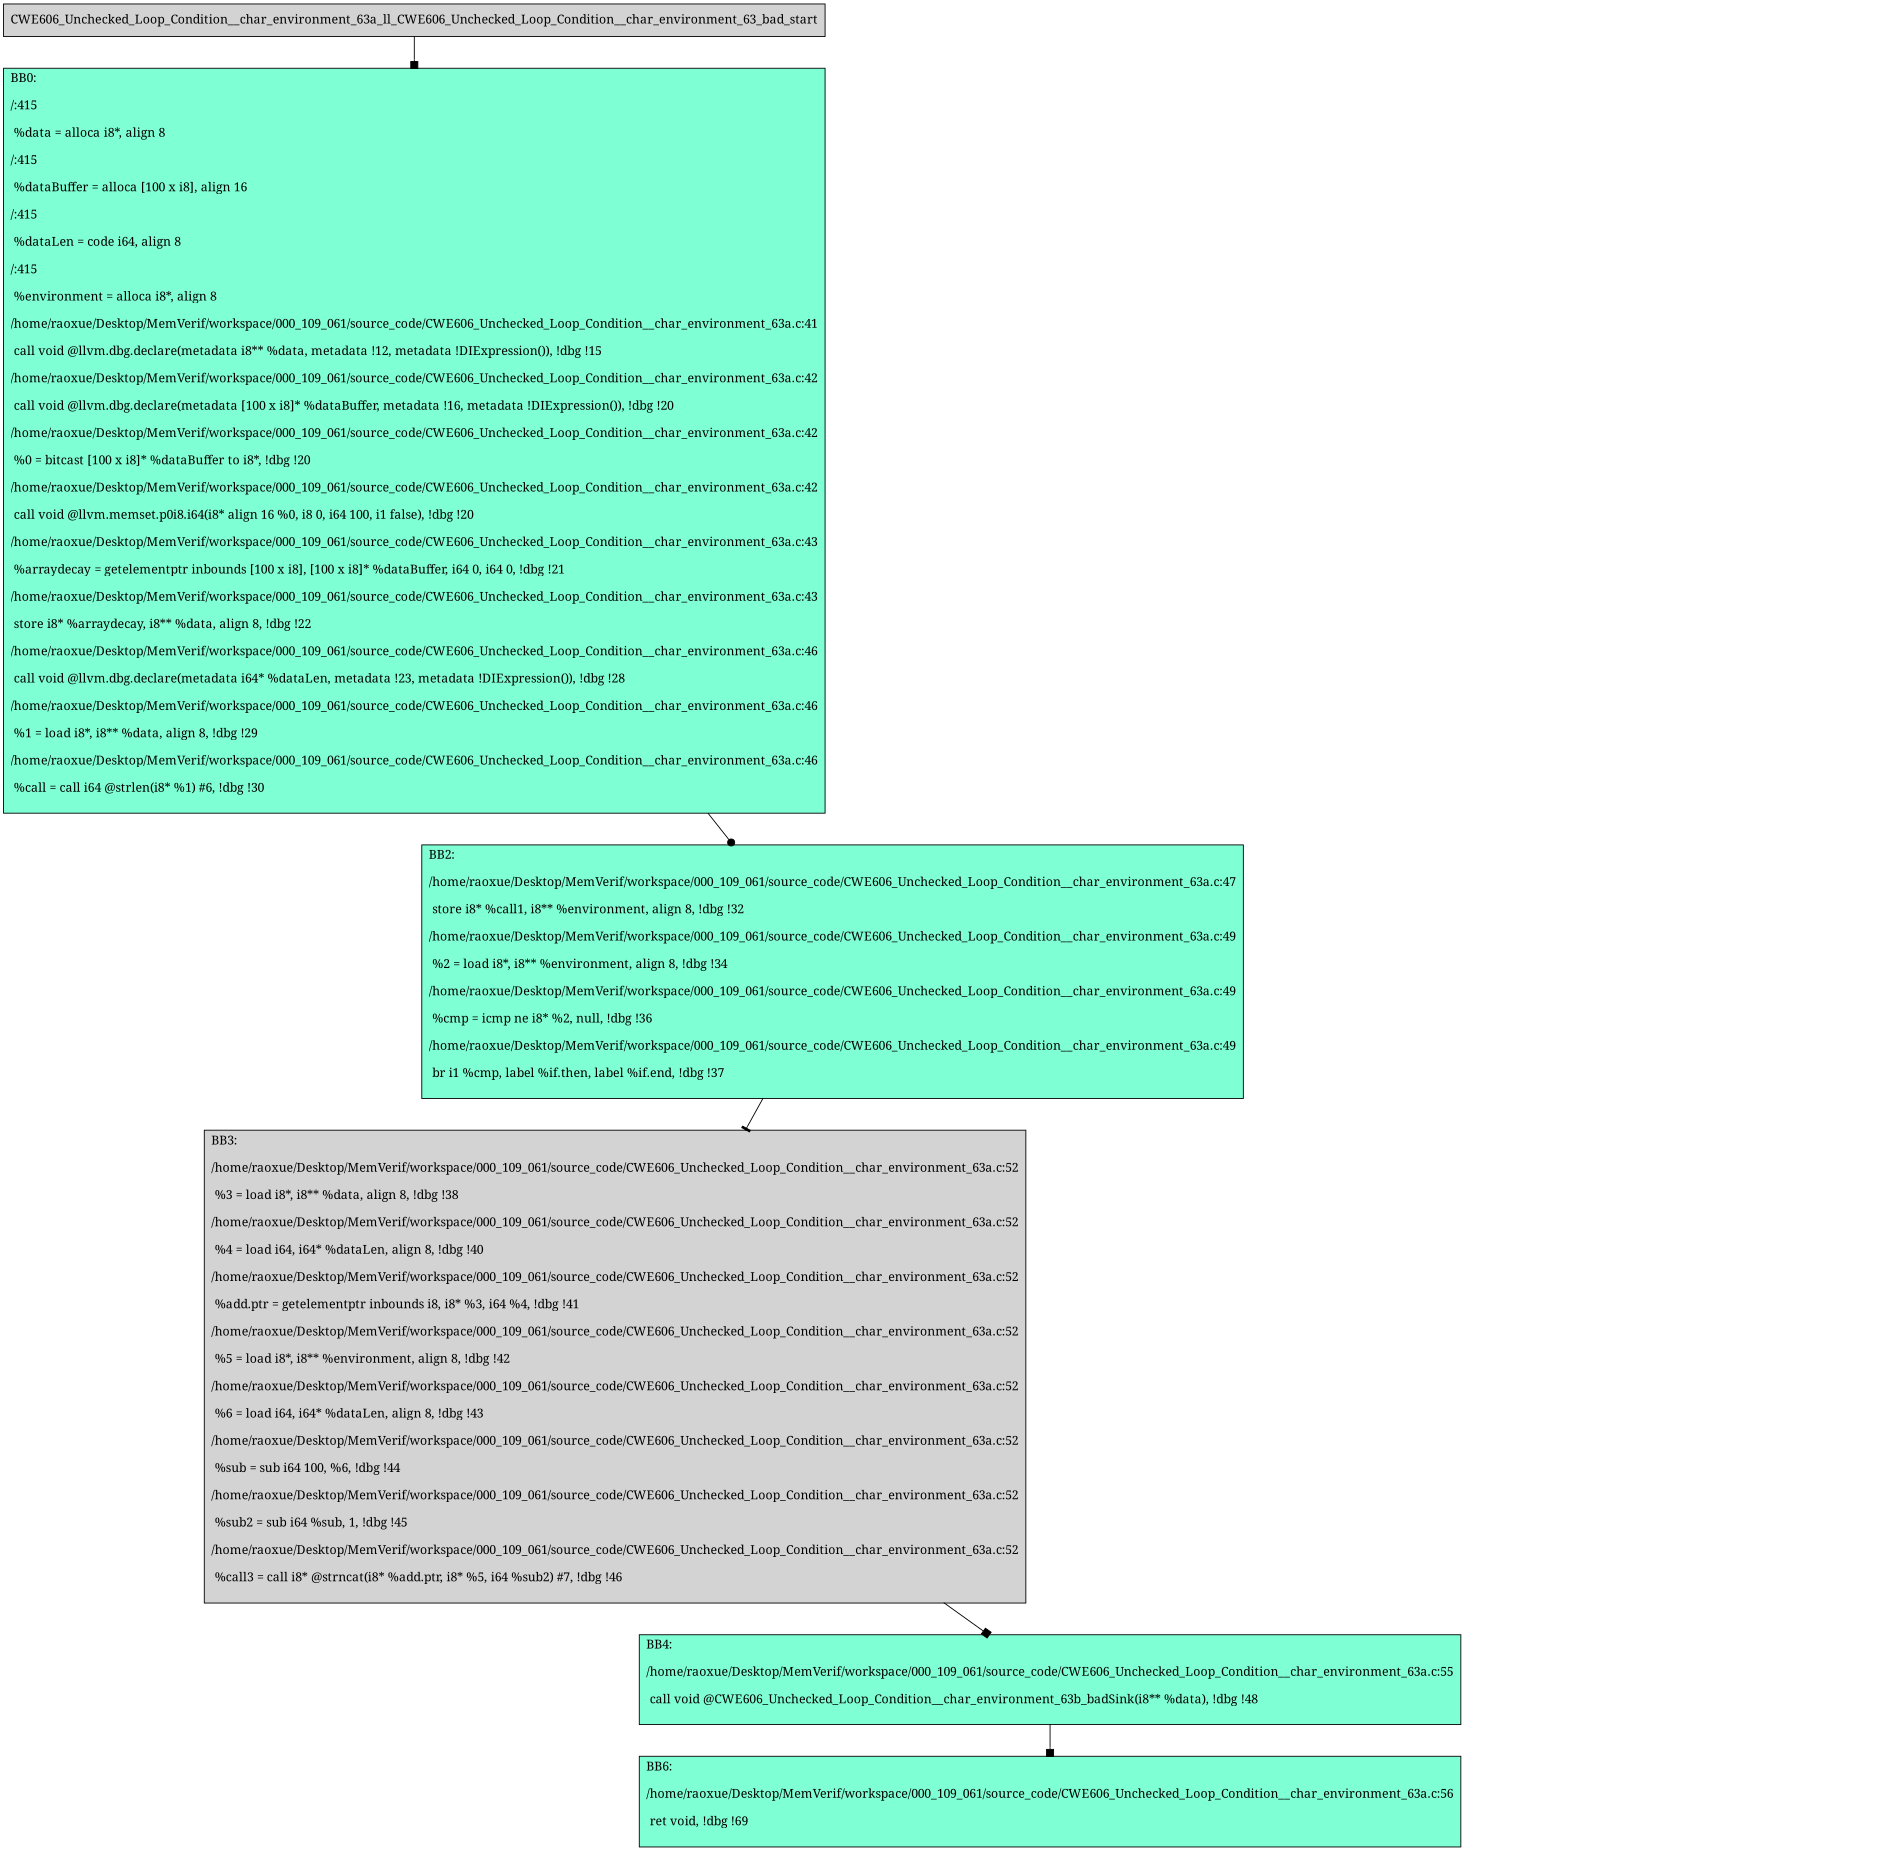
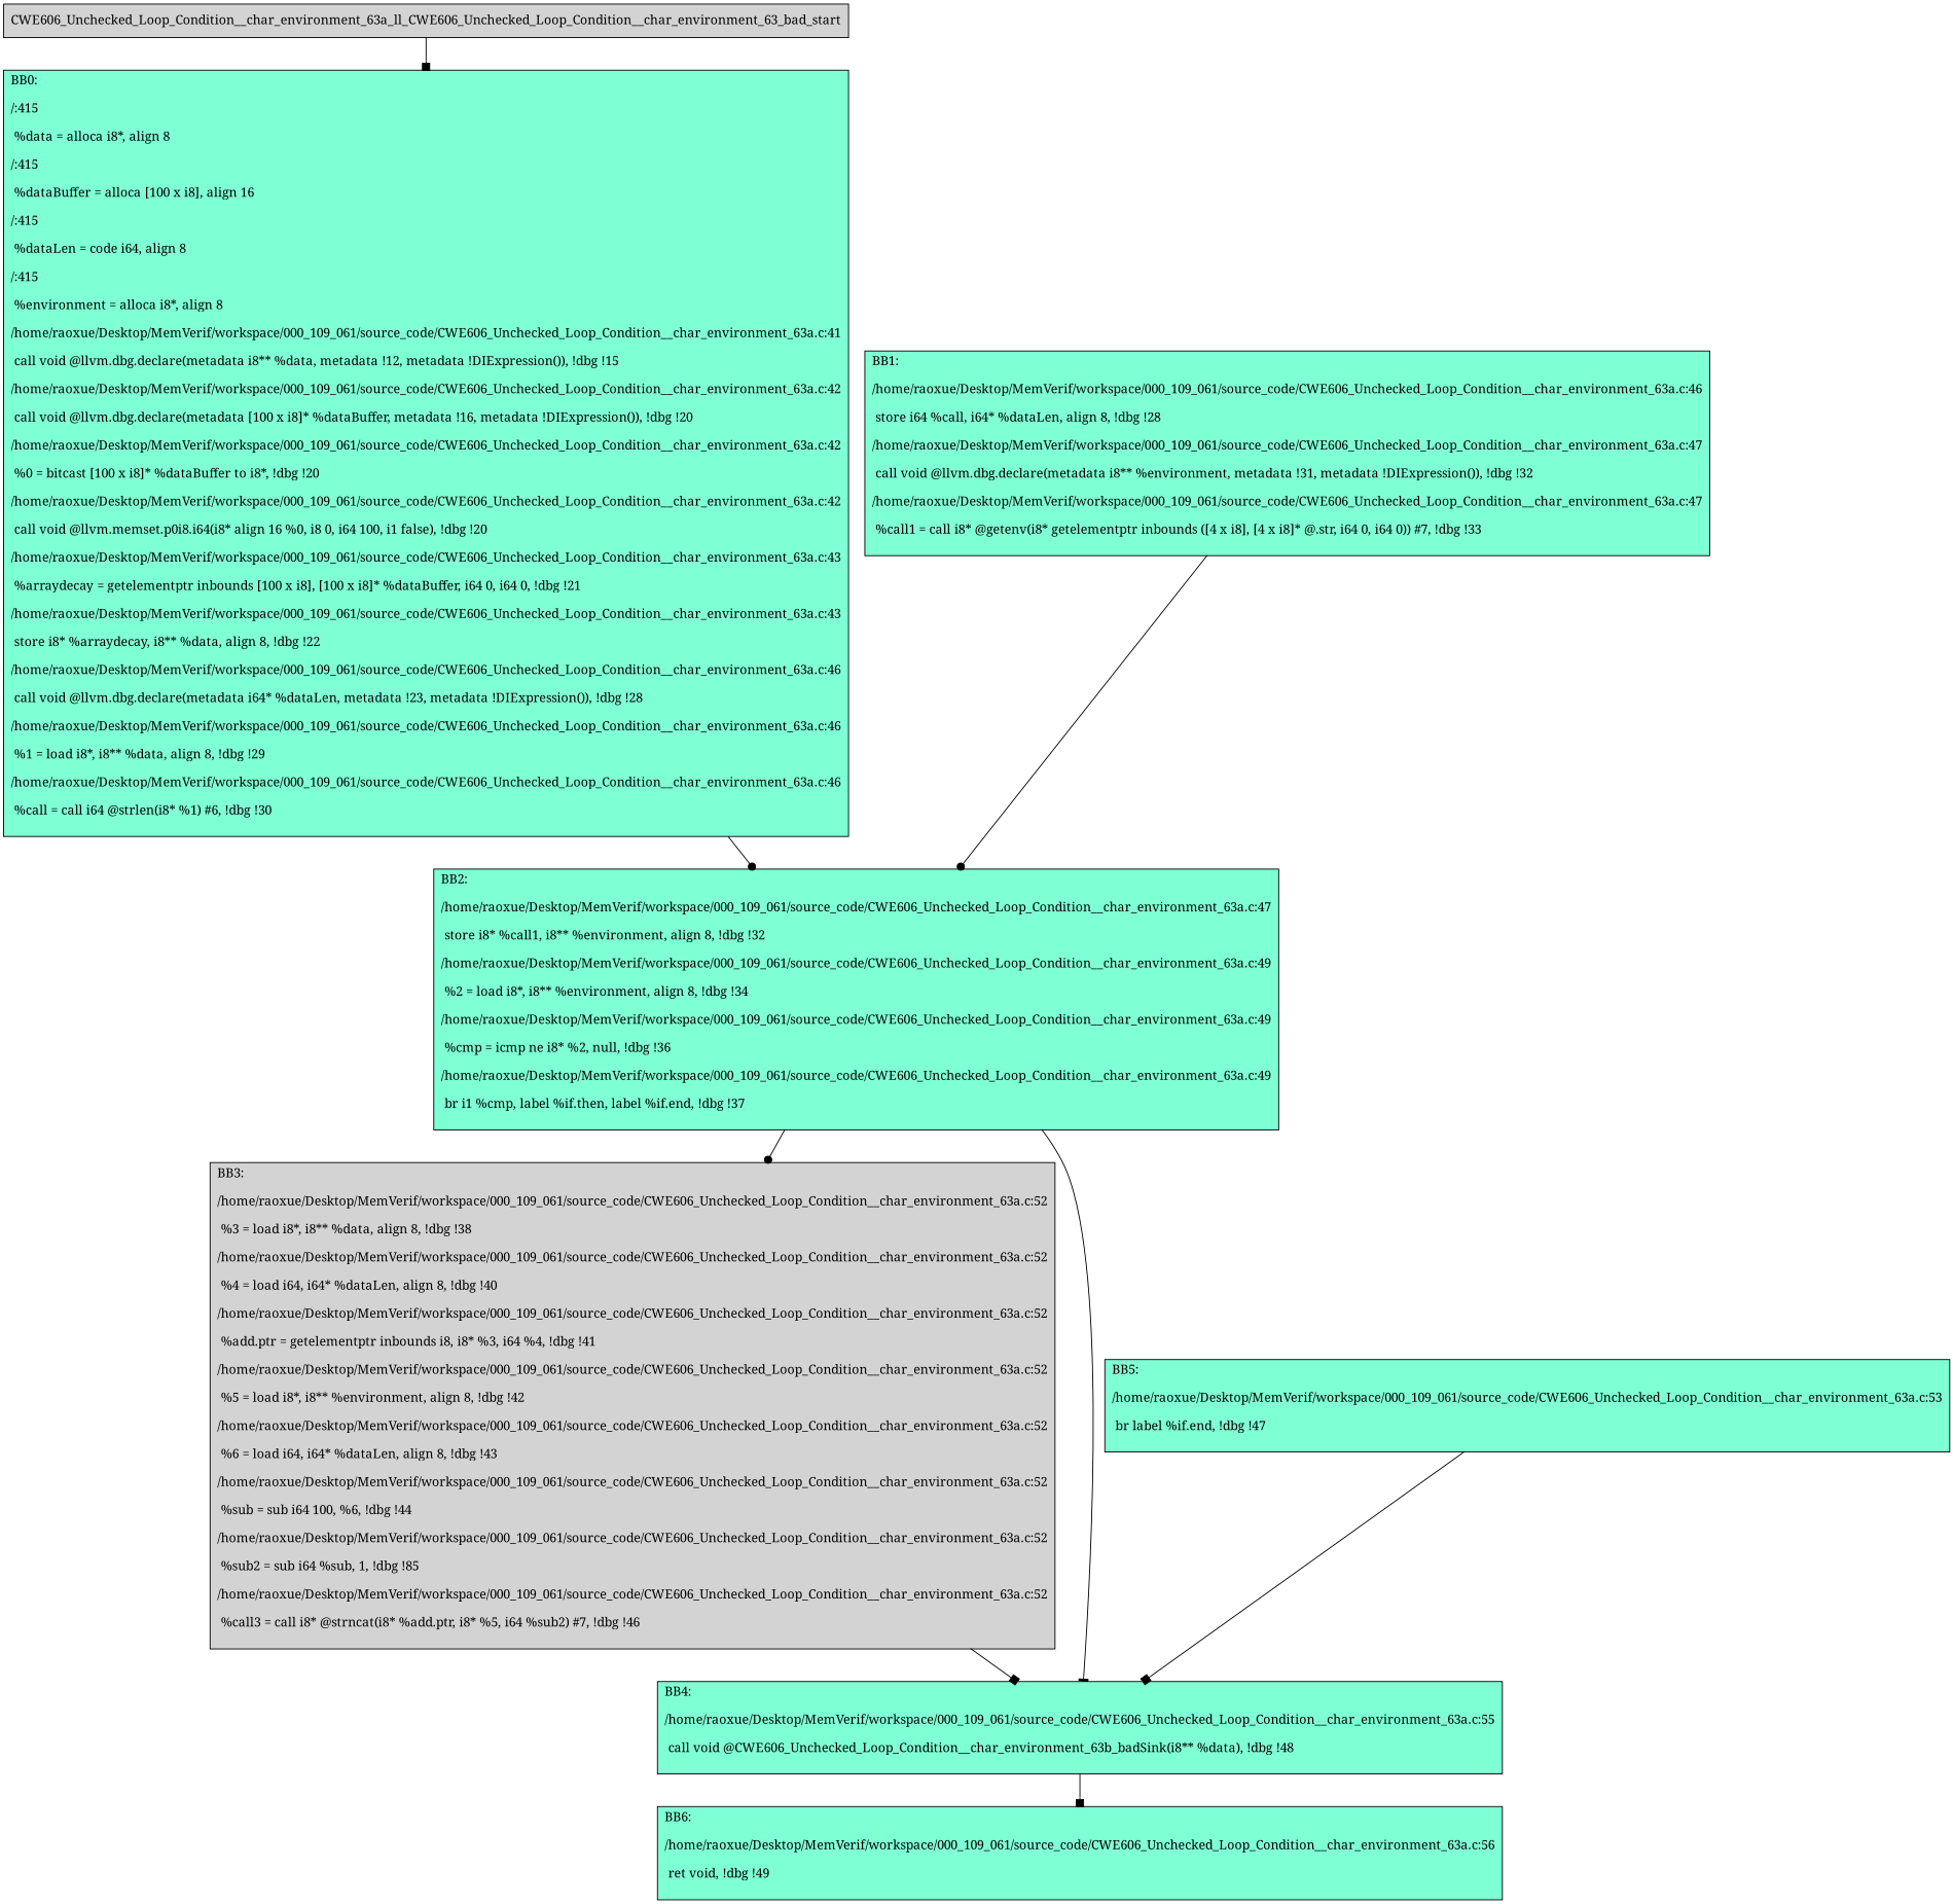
  digraph {
    fontname="Noto Serif"
    node [fillcolor=aquamarine fontname="Noto Serif" shape=record style=filled]
    edge [arrowhead=box fontname="Noto Serif"]
    n1 [fillcolor=lightgrey label="{CWE606_Unchecked_Loop_Condition__char_environment_63a_ll_CWE606_Unchecked_Loop_Condition__char_environment_63_bad_start}"]
    n2 [label="{BB0:\l\l/:415\l\n  %data = alloca i8*, align 8\l\n/:415\l\n  %dataBuffer = alloca [100 x i8], align 16\l\n/:415\l\n  %dataLen = code i64, align 8\l\n/:415\l\n  %environment = alloca i8*, align 8\l\n/home/raoxue/Desktop/MemVerif/workspace/000_109_061/source_code/CWE606_Unchecked_Loop_Condition__char_environment_63a.c:41\l\n  call void @llvm.dbg.declare(metadata i8** %data, metadata !12, metadata !DIExpression()), !dbg !15\l\n/home/raoxue/Desktop/MemVerif/workspace/000_109_061/source_code/CWE606_Unchecked_Loop_Condition__char_environment_63a.c:42\l\n  call void @llvm.dbg.declare(metadata [100 x i8]* %dataBuffer, metadata !16, metadata !DIExpression()), !dbg !20\l\n/home/raoxue/Desktop/MemVerif/workspace/000_109_061/source_code/CWE606_Unchecked_Loop_Condition__char_environment_63a.c:42\l\n  %0 = bitcast [100 x i8]* %dataBuffer to i8*, !dbg !20\l\n/home/raoxue/Desktop/MemVerif/workspace/000_109_061/source_code/CWE606_Unchecked_Loop_Condition__char_environment_63a.c:42\l\n  call void @llvm.memset.p0i8.i64(i8* align 16 %0, i8 0, i64 100, i1 false), !dbg !20\l\n/home/raoxue/Desktop/MemVerif/workspace/000_109_061/source_code/CWE606_Unchecked_Loop_Condition__char_environment_63a.c:43\l\n  %arraydecay = getelementptr inbounds [100 x i8], [100 x i8]* %dataBuffer, i64 0, i64 0, !dbg !21\l\n/home/raoxue/Desktop/MemVerif/workspace/000_109_061/source_code/CWE606_Unchecked_Loop_Condition__char_environment_63a.c:43\l\n  store i8* %arraydecay, i8** %data, align 8, !dbg !22\l\n/home/raoxue/Desktop/MemVerif/workspace/000_109_061/source_code/CWE606_Unchecked_Loop_Condition__char_environment_63a.c:46\l\n  call void @llvm.dbg.declare(metadata i64* %dataLen, metadata !23, metadata !DIExpression()), !dbg !28\l\n/home/raoxue/Desktop/MemVerif/workspace/000_109_061/source_code/CWE606_Unchecked_Loop_Condition__char_environment_63a.c:46\l\n  %1 = load i8*, i8** %data, align 8, !dbg !29\l\n/home/raoxue/Desktop/MemVerif/workspace/000_109_061/source_code/CWE606_Unchecked_Loop_Condition__char_environment_63a.c:46\l\n  %call = call i64 @strlen(i8* %1) #6, !dbg !30\l\n}"]
    n3 [label="{BB2:\l\l/home/raoxue/Desktop/MemVerif/workspace/000_109_061/source_code/CWE606_Unchecked_Loop_Condition__char_environment_63a.c:47\l\n  store i8* %call1, i8** %environment, align 8, !dbg !32\l\n/home/raoxue/Desktop/MemVerif/workspace/000_109_061/source_code/CWE606_Unchecked_Loop_Condition__char_environment_63a.c:49\l\n  %2 = load i8*, i8** %environment, align 8, !dbg !34\l\n/home/raoxue/Desktop/MemVerif/workspace/000_109_061/source_code/CWE606_Unchecked_Loop_Condition__char_environment_63a.c:49\l\n  %cmp = icmp ne i8* %2, null, !dbg !36\l\n/home/raoxue/Desktop/MemVerif/workspace/000_109_061/source_code/CWE606_Unchecked_Loop_Condition__char_environment_63a.c:49\l\n  br i1 %cmp, label %if.then, label %if.end, !dbg !37\l\n}"]
-   n5 [fillcolor=lightgrey label="{BB3:\l\l/home/raoxue/Desktop/MemVerif/workspace/000_109_061/source_code/CWE606_Unchecked_Loop_Condition__char_environment_63a.c:52\l\n  %3 = load i8*, i8** %data, align 8, !dbg !38\l\n/home/raoxue/Desktop/MemVerif/workspace/000_109_061/source_code/CWE606_Unchecked_Loop_Condition__char_environment_63a.c:52\l\n  %4 = load i64, i64* %dataLen, align 8, !dbg !40\l\n/home/raoxue/Desktop/MemVerif/workspace/000_109_061/source_code/CWE606_Unchecked_Loop_Condition__char_environment_63a.c:52\l\n  %add.ptr = getelementptr inbounds i8, i8* %3, i64 %4, !dbg !41\l\n/home/raoxue/Desktop/MemVerif/workspace/000_109_061/source_code/CWE606_Unchecked_Loop_Condition__char_environment_63a.c:52\l\n  %5 = load i8*, i8** %environment, align 8, !dbg !42\l\n/home/raoxue/Desktop/MemVerif/workspace/000_109_061/source_code/CWE606_Unchecked_Loop_Condition__char_environment_63a.c:52\l\n  %6 = load i64, i64* %dataLen, align 8, !dbg !43\l\n/home/raoxue/Desktop/MemVerif/workspace/000_109_061/source_code/CWE606_Unchecked_Loop_Condition__char_environment_63a.c:52\l\n  %sub = sub i64 100, %6, !dbg !44\l\n/home/raoxue/Desktop/MemVerif/workspace/000_109_061/source_code/CWE606_Unchecked_Loop_Condition__char_environment_63a.c:52\l\n  %sub2 = sub i64 %sub, 1, !dbg !45\l\n/home/raoxue/Desktop/MemVerif/workspace/000_109_061/source_code/CWE606_Unchecked_Loop_Condition__char_environment_63a.c:52\l\n  %call3 = call i8* @strncat(i8* %add.ptr, i8* %5, i64 %sub2) #7, !dbg !46\l\n}"]
+   n4 [label="{BB1:\l\l/home/raoxue/Desktop/MemVerif/workspace/000_109_061/source_code/CWE606_Unchecked_Loop_Condition__char_environment_63a.c:46\l\n  store i64 %call, i64* %dataLen, align 8, !dbg !28\l\n/home/raoxue/Desktop/MemVerif/workspace/000_109_061/source_code/CWE606_Unchecked_Loop_Condition__char_environment_63a.c:47\l\n  call void @llvm.dbg.declare(metadata i8** %environment, metadata !31, metadata !DIExpression()), !dbg !32\l\n/home/raoxue/Desktop/MemVerif/workspace/000_109_061/source_code/CWE606_Unchecked_Loop_Condition__char_environment_63a.c:47\l\n  %call1 = call i8* @getenv(i8* getelementptr inbounds ([4 x i8], [4 x i8]* @.str, i64 0, i64 0)) #7, !dbg !33\l\n}"]
+   n5 [fillcolor=lightgrey label="{BB3:\l\l/home/raoxue/Desktop/MemVerif/workspace/000_109_061/source_code/CWE606_Unchecked_Loop_Condition__char_environment_63a.c:52\l\n  %3 = load i8*, i8** %data, align 8, !dbg !38\l\n/home/raoxue/Desktop/MemVerif/workspace/000_109_061/source_code/CWE606_Unchecked_Loop_Condition__char_environment_63a.c:52\l\n  %4 = load i64, i64* %dataLen, align 8, !dbg !40\l\n/home/raoxue/Desktop/MemVerif/workspace/000_109_061/source_code/CWE606_Unchecked_Loop_Condition__char_environment_63a.c:52\l\n  %add.ptr = getelementptr inbounds i8, i8* %3, i64 %4, !dbg !41\l\n/home/raoxue/Desktop/MemVerif/workspace/000_109_061/source_code/CWE606_Unchecked_Loop_Condition__char_environment_63a.c:52\l\n  %5 = load i8*, i8** %environment, align 8, !dbg !42\l\n/home/raoxue/Desktop/MemVerif/workspace/000_109_061/source_code/CWE606_Unchecked_Loop_Condition__char_environment_63a.c:52\l\n  %6 = load i64, i64* %dataLen, align 8, !dbg !43\l\n/home/raoxue/Desktop/MemVerif/workspace/000_109_061/source_code/CWE606_Unchecked_Loop_Condition__char_environment_63a.c:52\l\n  %sub = sub i64 100, %6, !dbg !44\l\n/home/raoxue/Desktop/MemVerif/workspace/000_109_061/source_code/CWE606_Unchecked_Loop_Condition__char_environment_63a.c:52\l\n  %sub2 = sub i64 %sub, 1, !dbg !85\l\n/home/raoxue/Desktop/MemVerif/workspace/000_109_061/source_code/CWE606_Unchecked_Loop_Condition__char_environment_63a.c:52\l\n  %call3 = call i8* @strncat(i8* %add.ptr, i8* %5, i64 %sub2) #7, !dbg !46\l\n}"]
    n6 [label="{BB4:\l\l/home/raoxue/Desktop/MemVerif/workspace/000_109_061/source_code/CWE606_Unchecked_Loop_Condition__char_environment_63a.c:55\l\n  call void @CWE606_Unchecked_Loop_Condition__char_environment_63b_badSink(i8** %data), !dbg !48\l\n}"]
-   n7 [label="{BB6:\l\l/home/raoxue/Desktop/MemVerif/workspace/000_109_061/source_code/CWE606_Unchecked_Loop_Condition__char_environment_63a.c:56\l\n  ret void, !dbg !69\l\n}"]
+   n7 [label="{BB6:\l\l/home/raoxue/Desktop/MemVerif/workspace/000_109_061/source_code/CWE606_Unchecked_Loop_Condition__char_environment_63a.c:56\l\n  ret void, !dbg !49\l\n}"]
+   n8 [label="{BB5:\l\l/home/raoxue/Desktop/MemVerif/workspace/000_109_061/source_code/CWE606_Unchecked_Loop_Condition__char_environment_63a.c:53\l\n  br label %if.end, !dbg !47\l\n}"]
    n1 -> n2
    n2 -> n3 [arrowhead=dot]
-   n3 -> n5 [arrowhead=tee]
+   n3 -> n5 [arrowhead=dot]
+   n3 -> n6 [arrowhead=tee]
+   n4 -> n3 [arrowhead=dot]
    n5 -> n6
    n6 -> n7
+   n8 -> n6
  }
